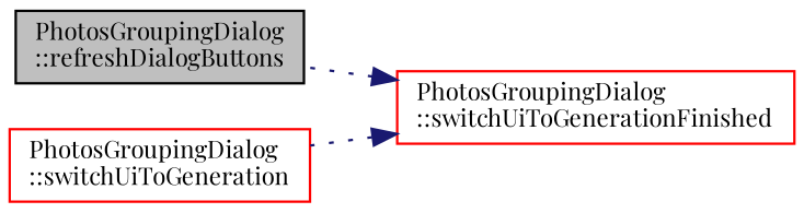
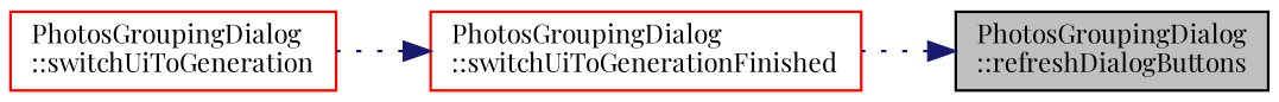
  digraph {
    fontname="Playfair Display"
    rankdir=RL
    node [color=red fillcolor=white fontname="Playfair Display" fontsize=10 shape=record style=filled]
    edge [color=midnightblue dir=back fontname="Playfair Display" fontsize=10 labelfontname=Helvetica labelfontsize=10 style=dotted]
    n1 [color=black fillcolor=grey75 fontcolor=black height=0.2 label="PhotosGroupingDialog\l::refreshDialogButtons" width=0.4]
    n2 [height=0.2 label="PhotosGroupingDialog\l::switchUiToGenerationFinished" width=0.4]
    n3 [height=0.2 label="PhotosGroupingDialog\l::switchUiToGeneration" width=0.4]
-   n2 -> n1
+   n1 -> n2
    n2 -> n3
  }
